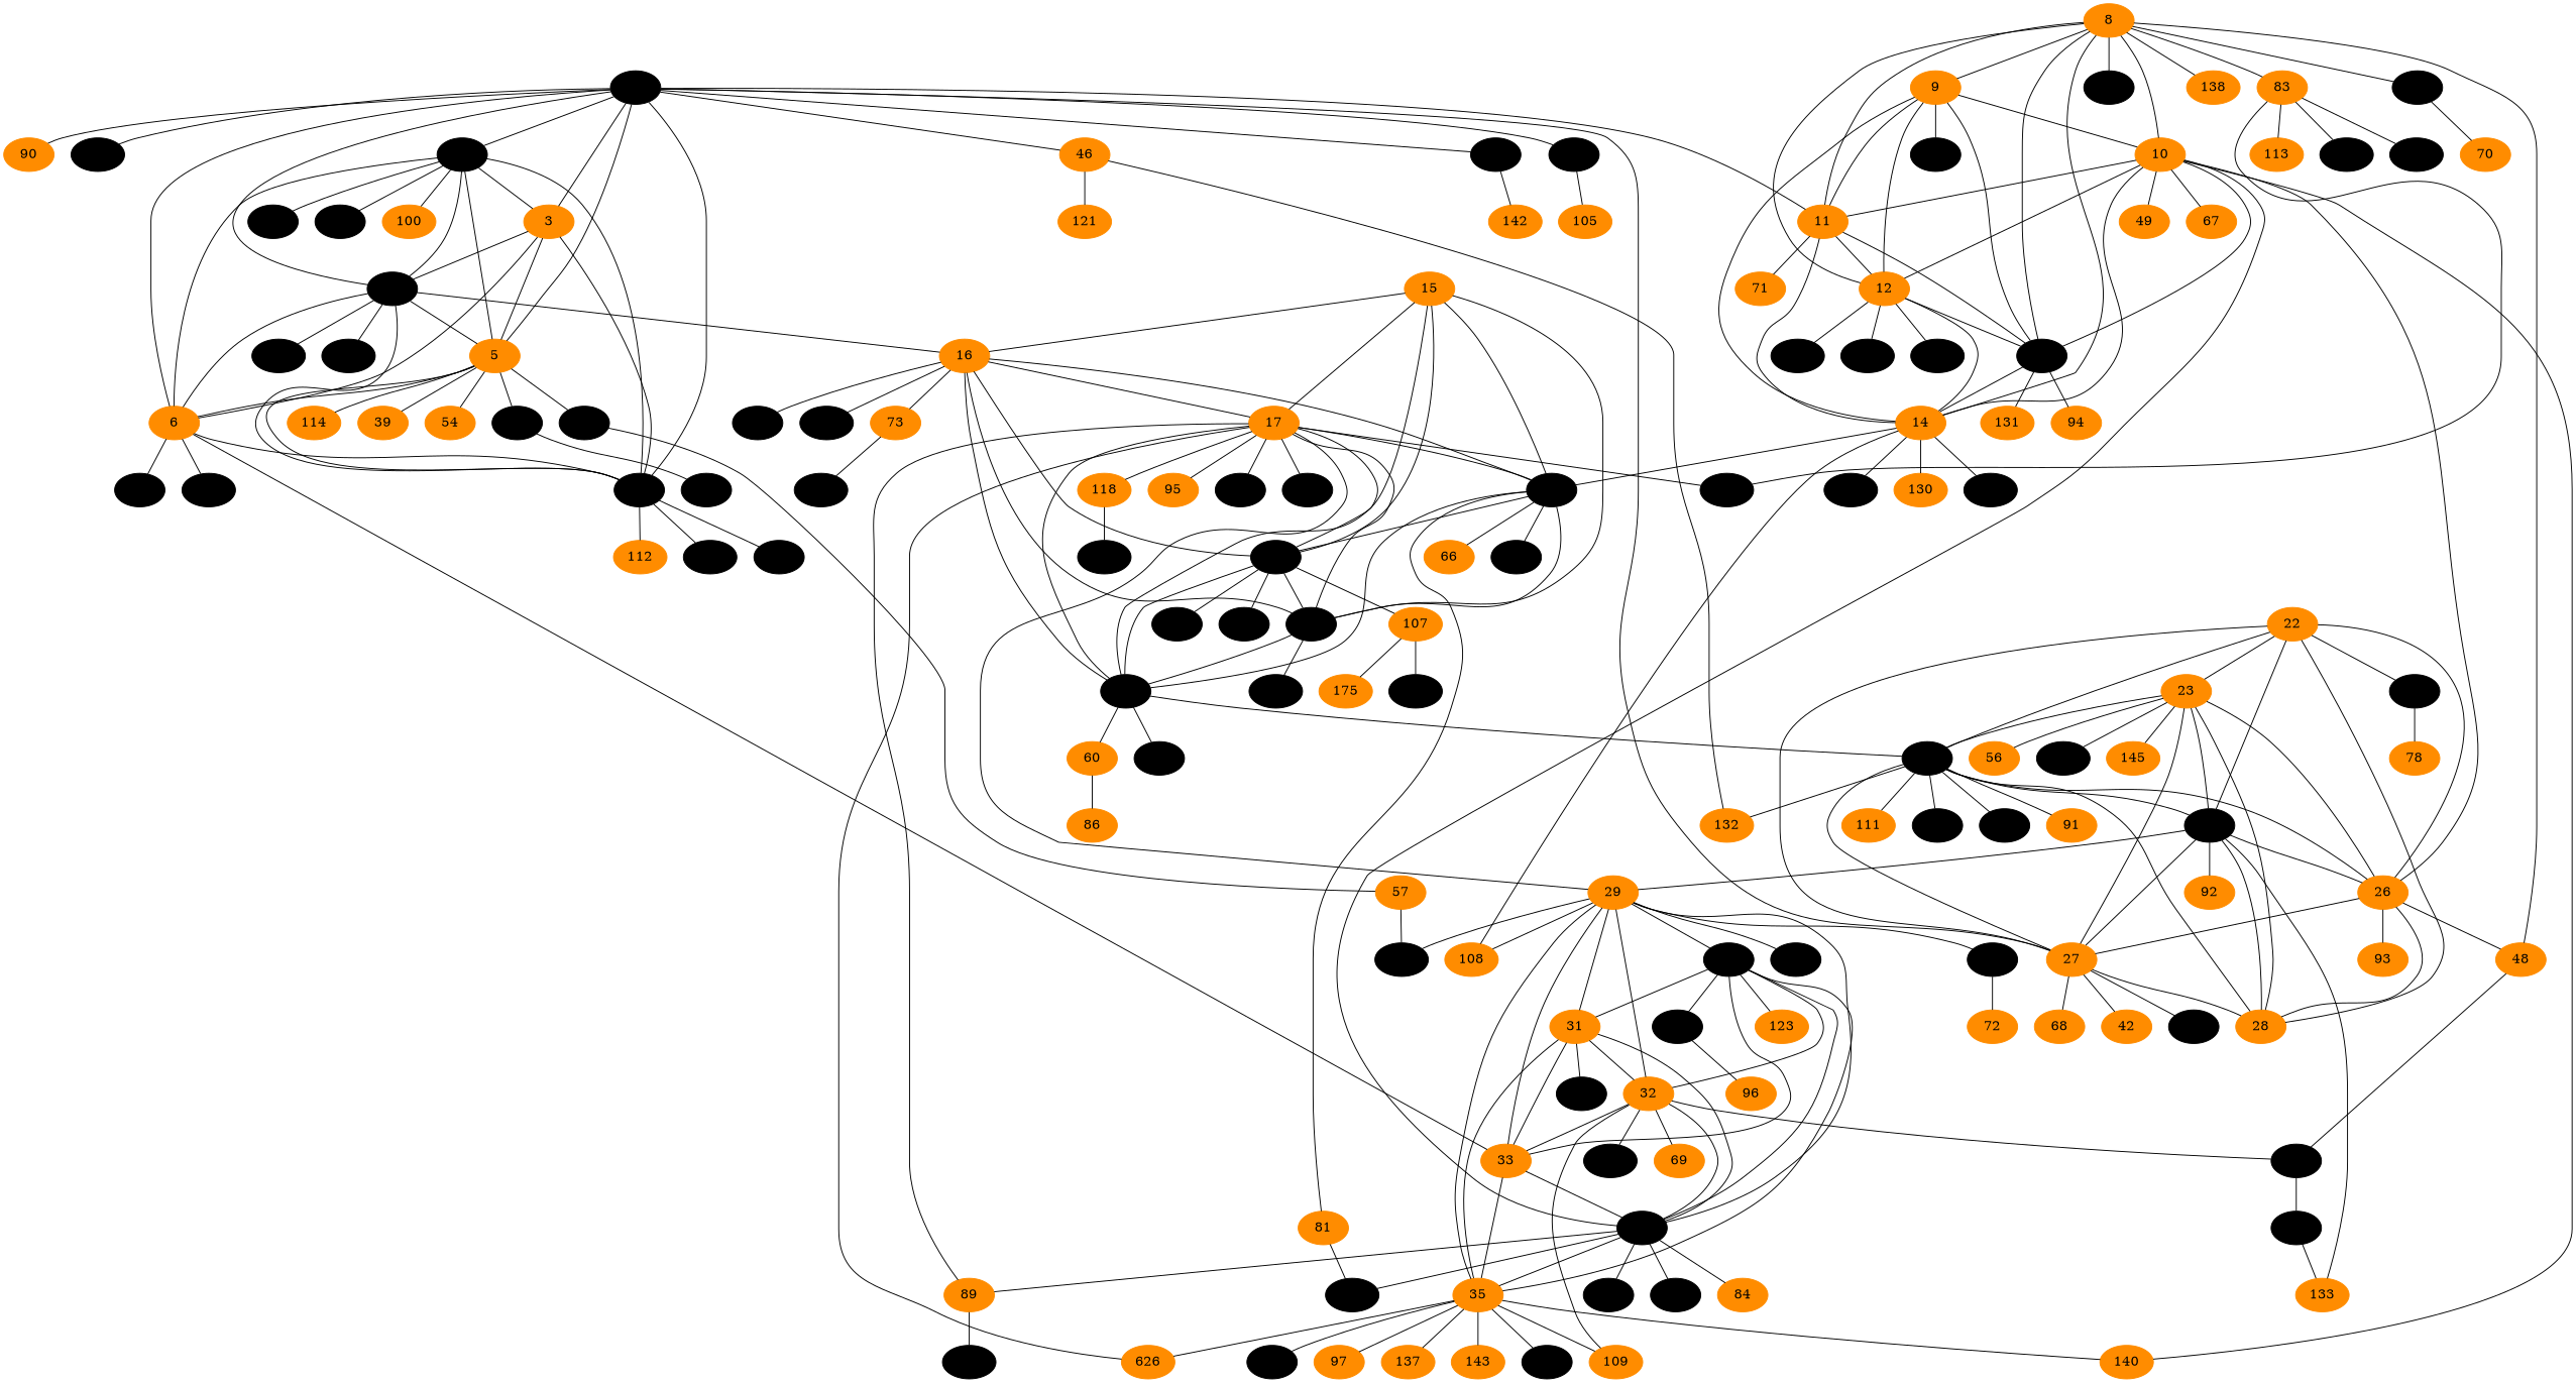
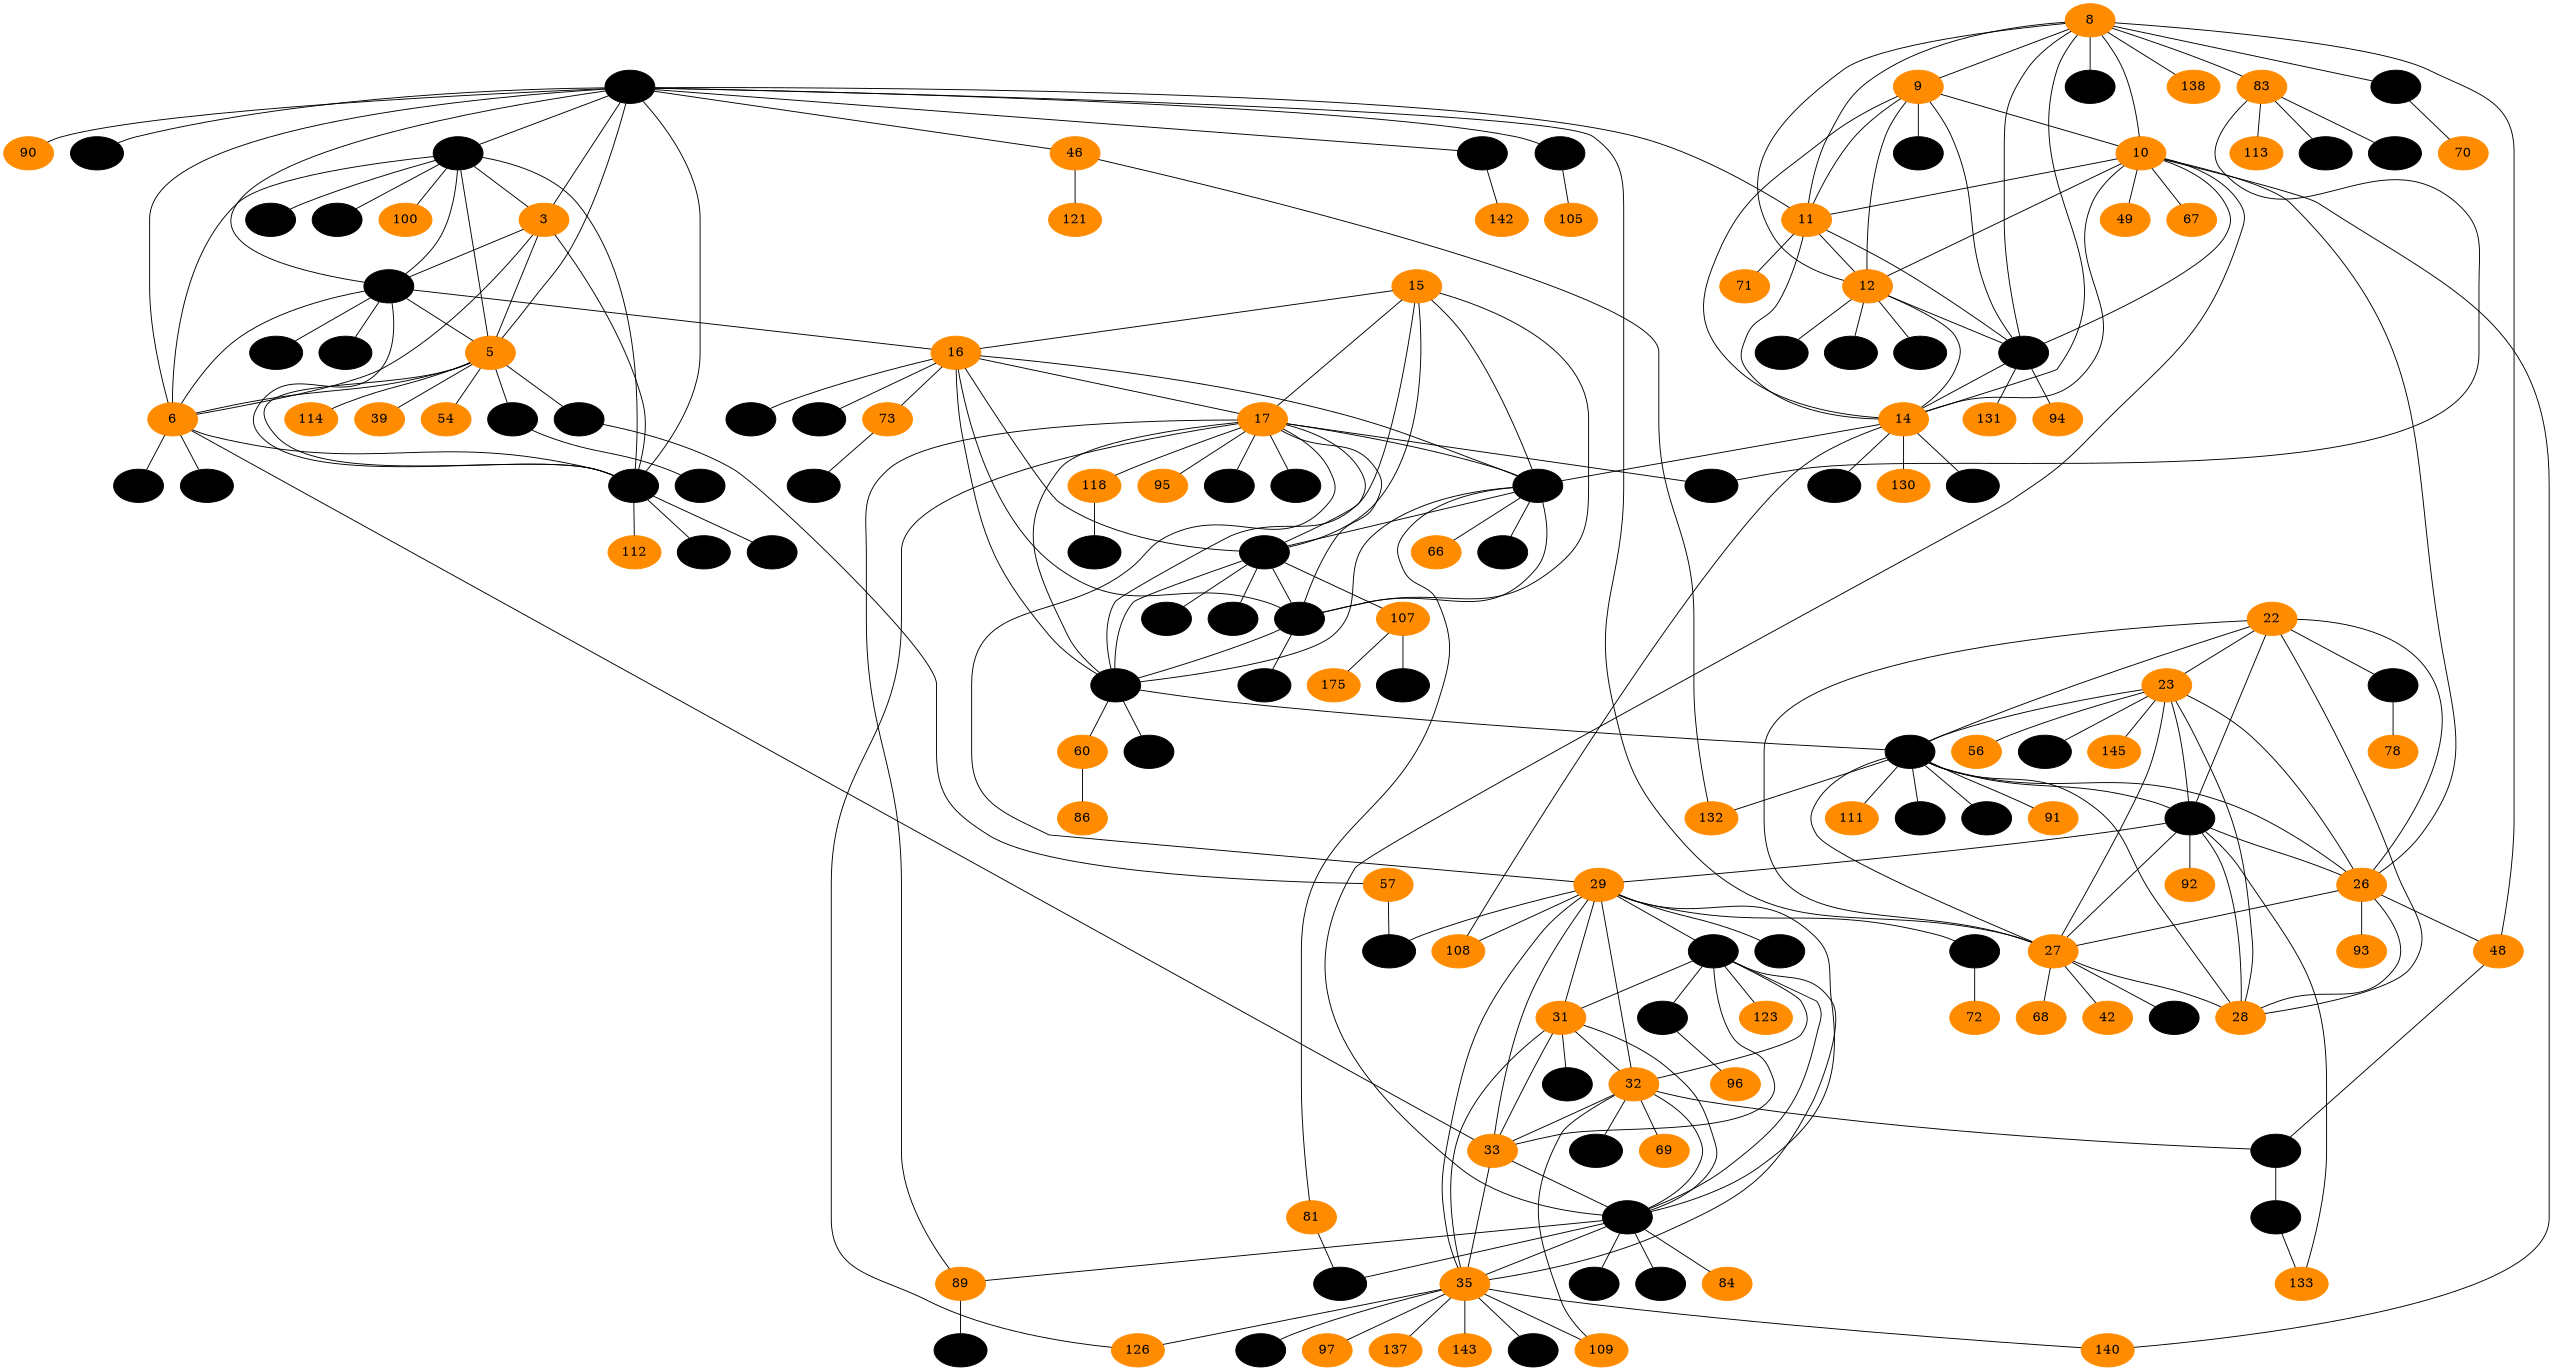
  graph {
    node [color=darkorange style=filled]
    1 [color=black]
    2 [color=black]
    3
    4 [color=black]
    5
    6
    7 [color=black]
    11
    27
    37 [color=black]
    46
    53 [color=black]
    90
    102 [color=black]
    55 [color=black]
    87 [color=black]
    100
    16
    103 [color=black]
    106 [color=black]
    36 [color=black]
    39
    41 [color=black]
    54
    114
    33
    44 [color=black]
    110 [color=black]
    50 [color=black]
    112
    139 [color=black]
    12
    13 [color=black]
    14
    71
    28
    42
    52 [color=black]
    68
    142
    132
    121
    105
    18 [color=black]
    17
    19 [color=black]
    20 [color=black]
    21 [color=black]
    73
    85 [color=black]
    128 [color=black]
    57
    59 [color=black]
    34 [color=black]
    35
    8
    9
    10
    48
    51 [color=black]
    64 [color=black]
    83
    138
    75 [color=black]
    26
    49
    67
    140
    101 [color=black]
    104 [color=black]
    141 [color=black]
    94
    131
    108
    122 [color=black]
    130
    136 [color=black]
    79 [color=black]
    70
    127 [color=black]
    113
    115 [color=black]
    129 [color=black]
    93
    89
    65 [color=black]
    74 [color=black]
    84
    135 [color=black]
    66
    76 [color=black]
    81
    15
    29
    62 [color=black]
    63 [color=black]
    95
    118
-   126 [label=626]
+   126
    40 [color=black]
    47 [color=black]
    107
    117 [color=black]
    24 [color=black]
    60
    80 [color=black]
    146 [color=black]
    30 [color=black]
    31
    32
    61 [color=black]
    99 [color=black]
    116 [color=black]
    120 [color=black]
    134 [color=black]
    124 [color=black]
    n117 [label=175]
    25 [color=black]
    77 [color=black]
    82 [color=black]
    91
    111
    86
    22
    23
    43 [color=black]
    56
    144 [color=black]
    145
    92
    133
    78
    58 [color=black]
    123
    98 [color=black]
    69
    119 [color=black]
    109
    38 [color=black]
    45 [color=black]
    97
    137
    143
    72
    96
    88 [color=black]
    1 -- 2
    1 -- 3
    1 -- 4
    1 -- 5
    1 -- 6
    1 -- 7
    1 -- 11
    1 -- 27
    1 -- 37
    1 -- 46
    1 -- 53
    1 -- 90
    1 -- 102
    2 -- 3
    2 -- 4
    2 -- 5
    2 -- 6
    2 -- 7
    2 -- 55
    2 -- 87
    2 -- 100
    3 -- 4
    3 -- 5
    3 -- 6
    3 -- 7
    4 -- 5
    4 -- 6
    4 -- 7
    4 -- 16
    4 -- 103
    4 -- 106
    5 -- 6
    5 -- 7
    5 -- 36
    5 -- 39
    5 -- 41
    5 -- 54
    5 -- 114
    6 -- 7
    6 -- 33
    6 -- 44
    6 -- 110
    7 -- 50
    7 -- 112
    7 -- 139
    11 -- 12
    11 -- 13
    11 -- 14
    11 -- 71
    27 -- 28
    27 -- 42
    27 -- 52
    27 -- 68
    37 -- 142
    46 -- 132
    46 -- 121
    53 -- 105
    16 -- 18
    16 -- 17
    16 -- 19
    16 -- 20
    16 -- 21
    16 -- 73
    16 -- 85
    16 -- 128
    36 -- 57
    41 -- 59
    33 -- 34
    33 -- 35
    12 -- 13
    12 -- 14
    12 -- 101
    12 -- 104
    12 -- 141
    13 -- 14
    13 -- 94
    13 -- 131
    14 -- 18
    14 -- 108
    14 -- 122
    14 -- 130
    14 -- 136
    18 -- 19
    18 -- 20
    18 -- 21
    18 -- 66
    18 -- 76
    18 -- 81
    17 -- 18
    17 -- 19
    17 -- 20
    17 -- 21
    17 -- 127
    17 -- 89
    17 -- 29
    17 -- 62
    17 -- 63
    17 -- 95
    17 -- 118
    17 -- 126
    19 -- 20
    19 -- 21
    19 -- 40
    19 -- 47
    19 -- 107
    20 -- 21
    20 -- 117
    21 -- 24
    21 -- 60
    21 -- 80
    73 -- 146
    57 -- 116
    34 -- 35
    34 -- 89
    34 -- 65
    34 -- 74
    34 -- 84
    34 -- 135
    35 -- 140
    35 -- 126
    35 -- 109
    35 -- 38
    35 -- 45
    35 -- 97
    35 -- 137
    35 -- 143
    8 -- 11
    8 -- 12
    8 -- 13
    8 -- 14
    8 -- 9
    8 -- 10
    8 -- 48
    8 -- 51
    8 -- 64
    8 -- 83
    8 -- 138
    9 -- 11
    9 -- 12
    9 -- 13
    9 -- 14
    9 -- 10
    9 -- 75
    10 -- 11
    10 -- 12
    10 -- 13
    10 -- 14
    10 -- 34
    10 -- 26
    10 -- 49
    10 -- 67
    10 -- 140
    48 -- 79
    64 -- 70
    83 -- 127
    83 -- 113
    83 -- 115
    83 -- 129
    26 -- 27
    26 -- 28
    26 -- 48
    26 -- 93
    79 -- 88
    89 -- 120
    81 -- 135
    15 -- 16
    15 -- 18
    15 -- 17
    15 -- 19
    15 -- 20
    15 -- 21
    29 -- 33
    29 -- 34
    29 -- 35
    29 -- 108
    29 -- 30
    29 -- 31
    29 -- 32
    29 -- 61
    29 -- 99
    29 -- 116
    118 -- 134
    107 -- 124
    107 -- n117
    24 -- 27
    24 -- 28
    24 -- 132
    24 -- 26
    24 -- 25
    24 -- 77
    24 -- 82
    24 -- 91
    24 -- 111
    60 -- 86
    30 -- 33
    30 -- 34
    30 -- 35
    30 -- 31
    30 -- 32
    30 -- 58
    30 -- 123
    31 -- 33
    31 -- 34
    31 -- 35
    31 -- 32
    31 -- 98
    32 -- 33
    32 -- 34
    32 -- 79
    32 -- 69
    32 -- 119
    32 -- 109
    61 -- 72
    25 -- 27
    25 -- 28
    25 -- 26
    25 -- 29
    25 -- 92
    25 -- 133
    22 -- 27
    22 -- 28
    22 -- 26
    22 -- 24
    22 -- 25
    22 -- 23
    22 -- 43
    23 -- 27
    23 -- 28
    23 -- 26
    23 -- 24
    23 -- 25
    23 -- 56
    23 -- 144
    23 -- 145
    43 -- 78
    58 -- 96
    88 -- 133
  }
